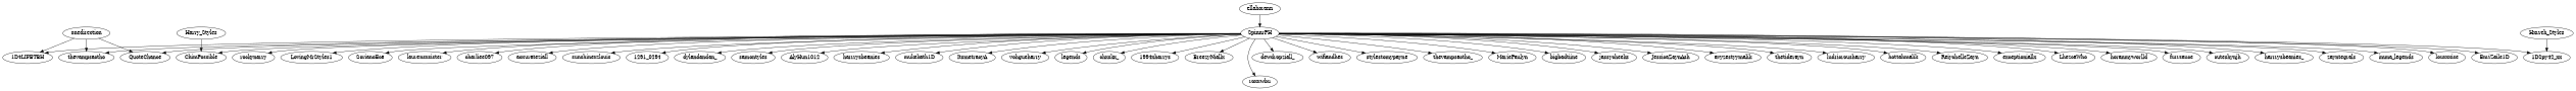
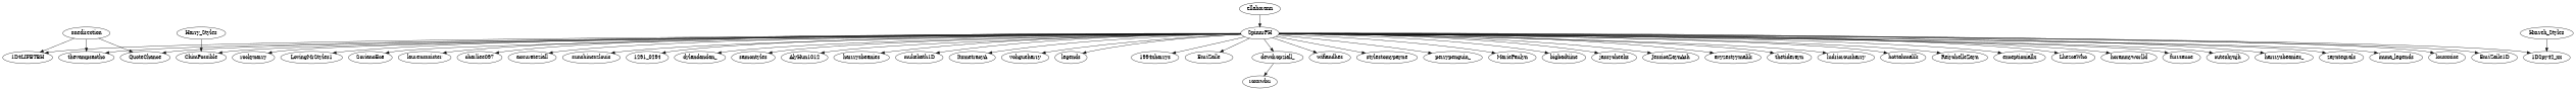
  strict digraph {
    SpinnrPH
    avyzestyymalik
    thetiderayn
    ludricrousharry
    hottahmalik
    ReiychelleZayn
    exceptioniallx
    LhezcaWho
    horanmyworlld
    furrsauce
    cuteshynjh
    n12 [label=harrrysbeanies_]
    zayntegrals
    imma_legends
    louxxxise
    "1D4LIFETBH"
    EnriZaile1D
    rockynarry
    LovingMrStyles1
    SorianoEca
    laurensxsister
    charliee097
    ChimPossible
    acxurateziall
    sunshinexzlouis
    "1291_0294"
    dylandandan_
    samontyles
    AlyHun1012
    "1DSpy42_xx"
    harrrysbeanies
    mukekath1D
    ItsmetracyA
    thevampsactho
    vohgueharry
    n36 [label=legends]
-   chxskx_
    "1994xharrys"
-   BreezyNiallx
+   BreezyNiallx [label=EnriZaile]
    dewdropziall_
    wifiandhes
    stylestomypayne
    roxxwbu
-   perrypenguin_ [label=thevampsactho_]
+   perrypenguin_
    MariePaulyn
    bigbadtiine
    QuoteChance
    jassycheeks
    JessicaZaynAsh
    ellahorann
    onedirection
    Harry_Styles
    Hxrreh_Styles
    SpinnrPH -> avyzestyymalik
    SpinnrPH -> thetiderayn
    SpinnrPH -> ludricrousharry
    SpinnrPH -> hottahmalik
    SpinnrPH -> ReiychelleZayn
    SpinnrPH -> exceptioniallx
    SpinnrPH -> LhezcaWho
    SpinnrPH -> horanmyworlld
    SpinnrPH -> furrsauce
    SpinnrPH -> cuteshynjh
    SpinnrPH -> n12
    SpinnrPH -> zayntegrals
    SpinnrPH -> imma_legends
    SpinnrPH -> louxxxise
    SpinnrPH -> "1D4LIFETBH"
    SpinnrPH -> EnriZaile1D
    SpinnrPH -> rockynarry
    SpinnrPH -> LovingMrStyles1
    SpinnrPH -> SorianoEca
    SpinnrPH -> laurensxsister
    SpinnrPH -> charliee097
    SpinnrPH -> ChimPossible
    SpinnrPH -> acxurateziall
    SpinnrPH -> sunshinexzlouis
    SpinnrPH -> "1291_0294"
    SpinnrPH -> dylandandan_
    SpinnrPH -> samontyles
    SpinnrPH -> AlyHun1012
    SpinnrPH -> "1DSpy42_xx"
    SpinnrPH -> harrrysbeanies
    SpinnrPH -> mukekath1D
    SpinnrPH -> ItsmetracyA
    SpinnrPH -> thevampsactho
    SpinnrPH -> vohgueharry
    SpinnrPH -> n36
-   SpinnrPH -> chxskx_
    SpinnrPH -> "1994xharrys"
    SpinnrPH -> BreezyNiallx
    SpinnrPH -> dewdropziall_
    SpinnrPH -> wifiandhes
    SpinnrPH -> stylestomypayne
-   SpinnrPH -> roxxwbu
+   dewdropziall_ -> roxxwbu
    SpinnrPH -> perrypenguin_
    SpinnrPH -> MariePaulyn
    SpinnrPH -> bigbadtiine
    SpinnrPH -> QuoteChance
    SpinnrPH -> jassycheeks
    SpinnrPH -> JessicaZaynAsh
    ellahorann -> SpinnrPH
    onedirection -> "1D4LIFETBH"
    onedirection -> thevampsactho
    onedirection -> QuoteChance
    Harry_Styles -> ChimPossible
    Hxrreh_Styles -> "1DSpy42_xx"
  }
